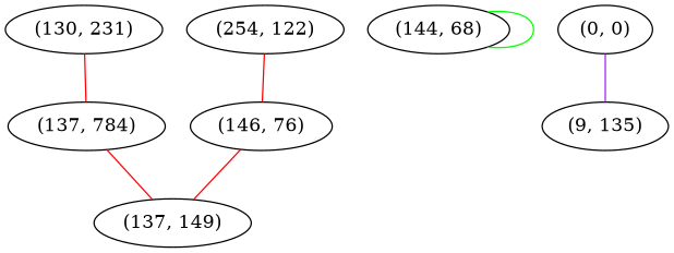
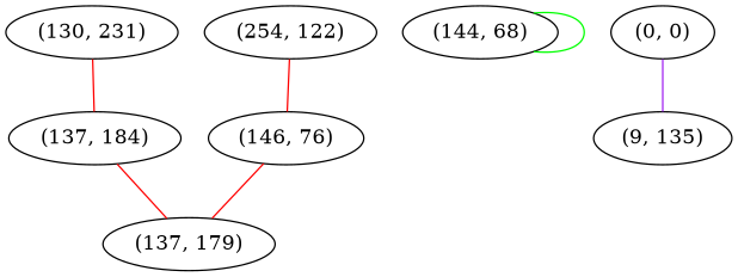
  graph {
    edge [color=red weight=1]
    "(130, 231)"
-   "(137, 184)" [label="(137, 784)"]
-   "(137, 179)" [label="(137, 149)"]
+   "(137, 184)"
+   "(137, 179)"
    "(254, 122)"
    "(146, 76)"
    "(144, 68)"
    "(0, 0)"
    "(9, 135)"
    "(130, 231)" -- "(137, 184)"
    "(137, 184)" -- "(137, 179)"
    "(254, 122)" -- "(146, 76)"
    "(146, 76)" -- "(137, 179)"
    "(144, 68)" -- "(144, 68)" [color=green weight=2]
    "(0, 0)" -- "(9, 135)" [color=purple weight=4]
  }
